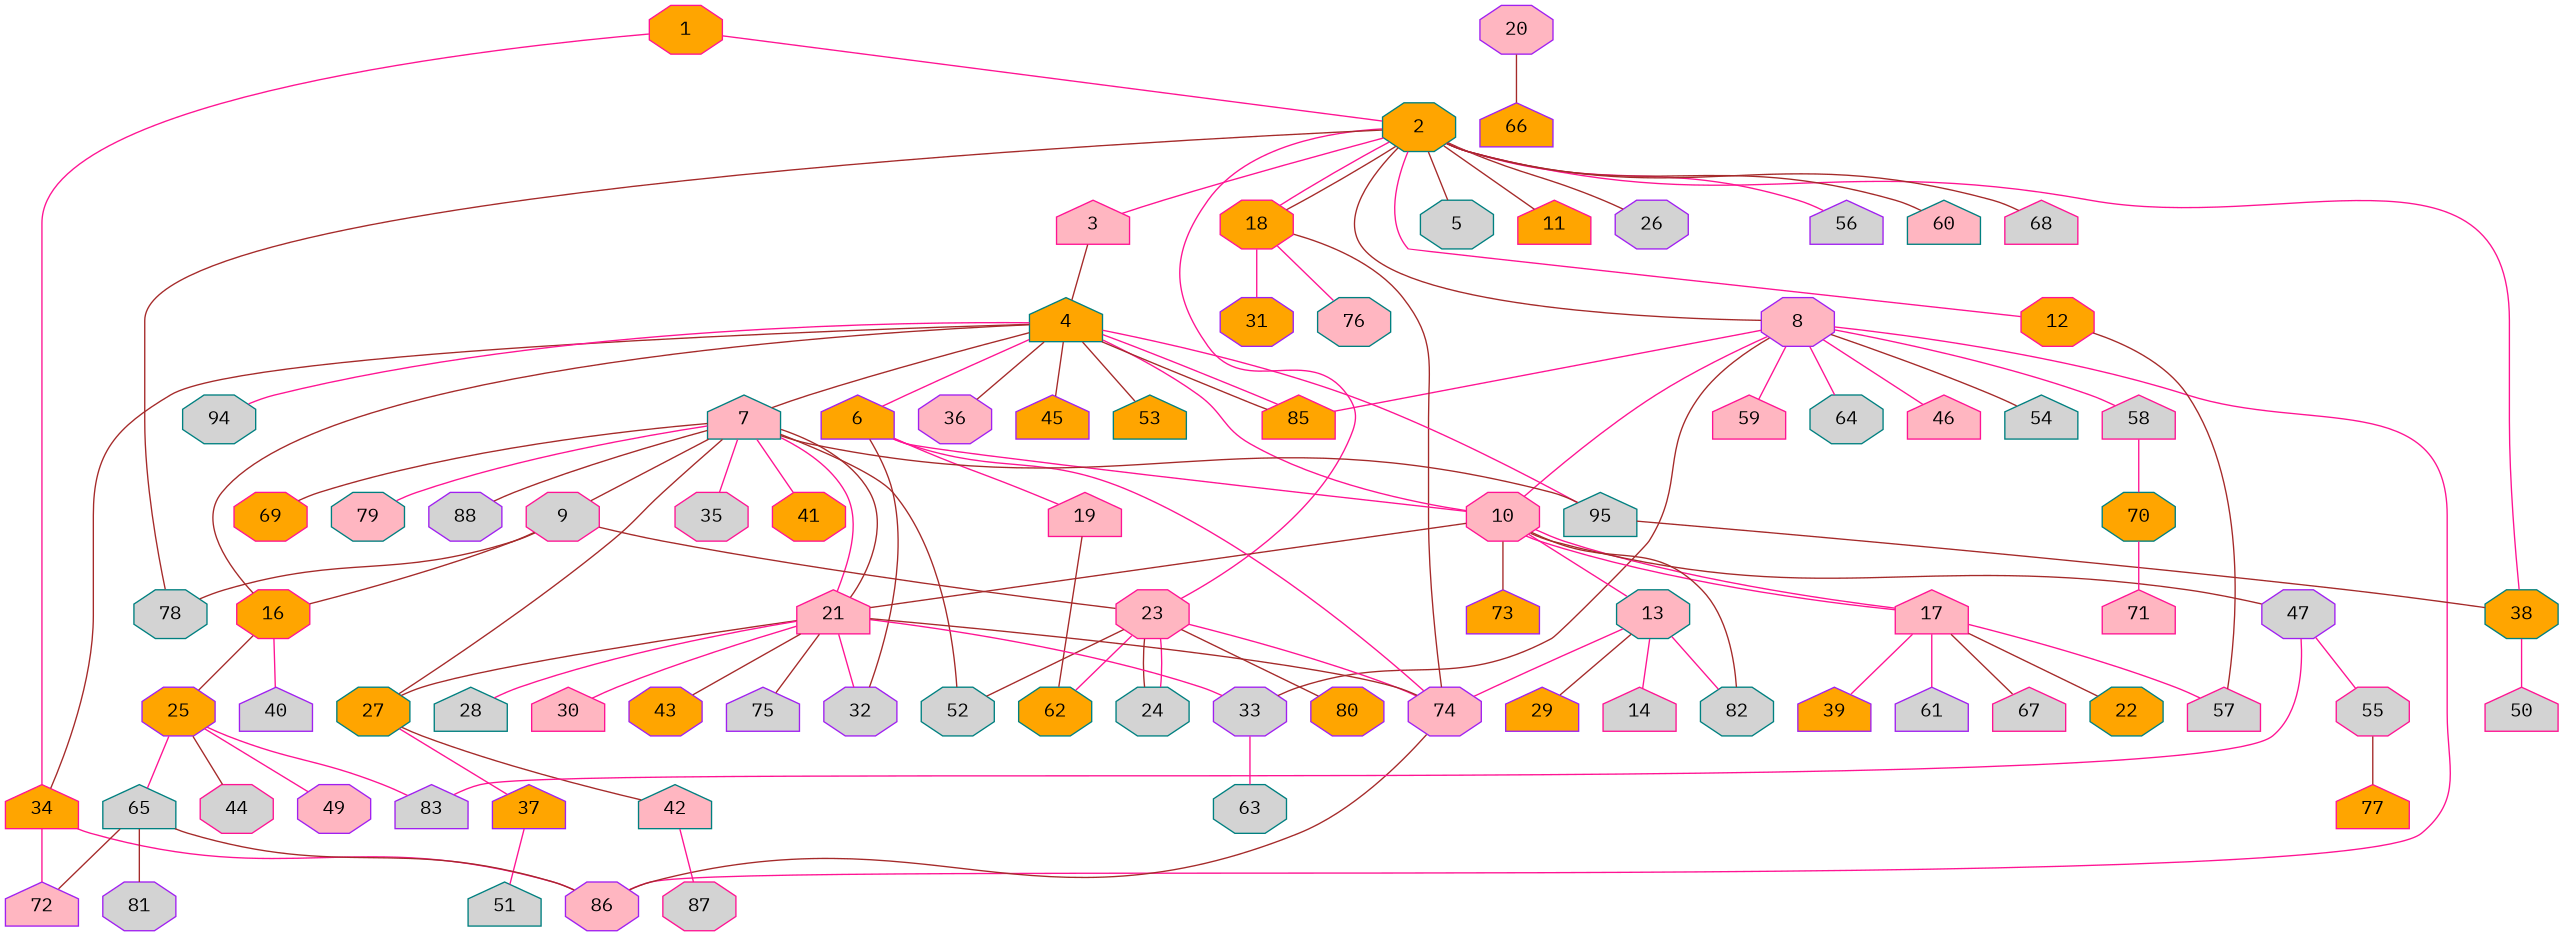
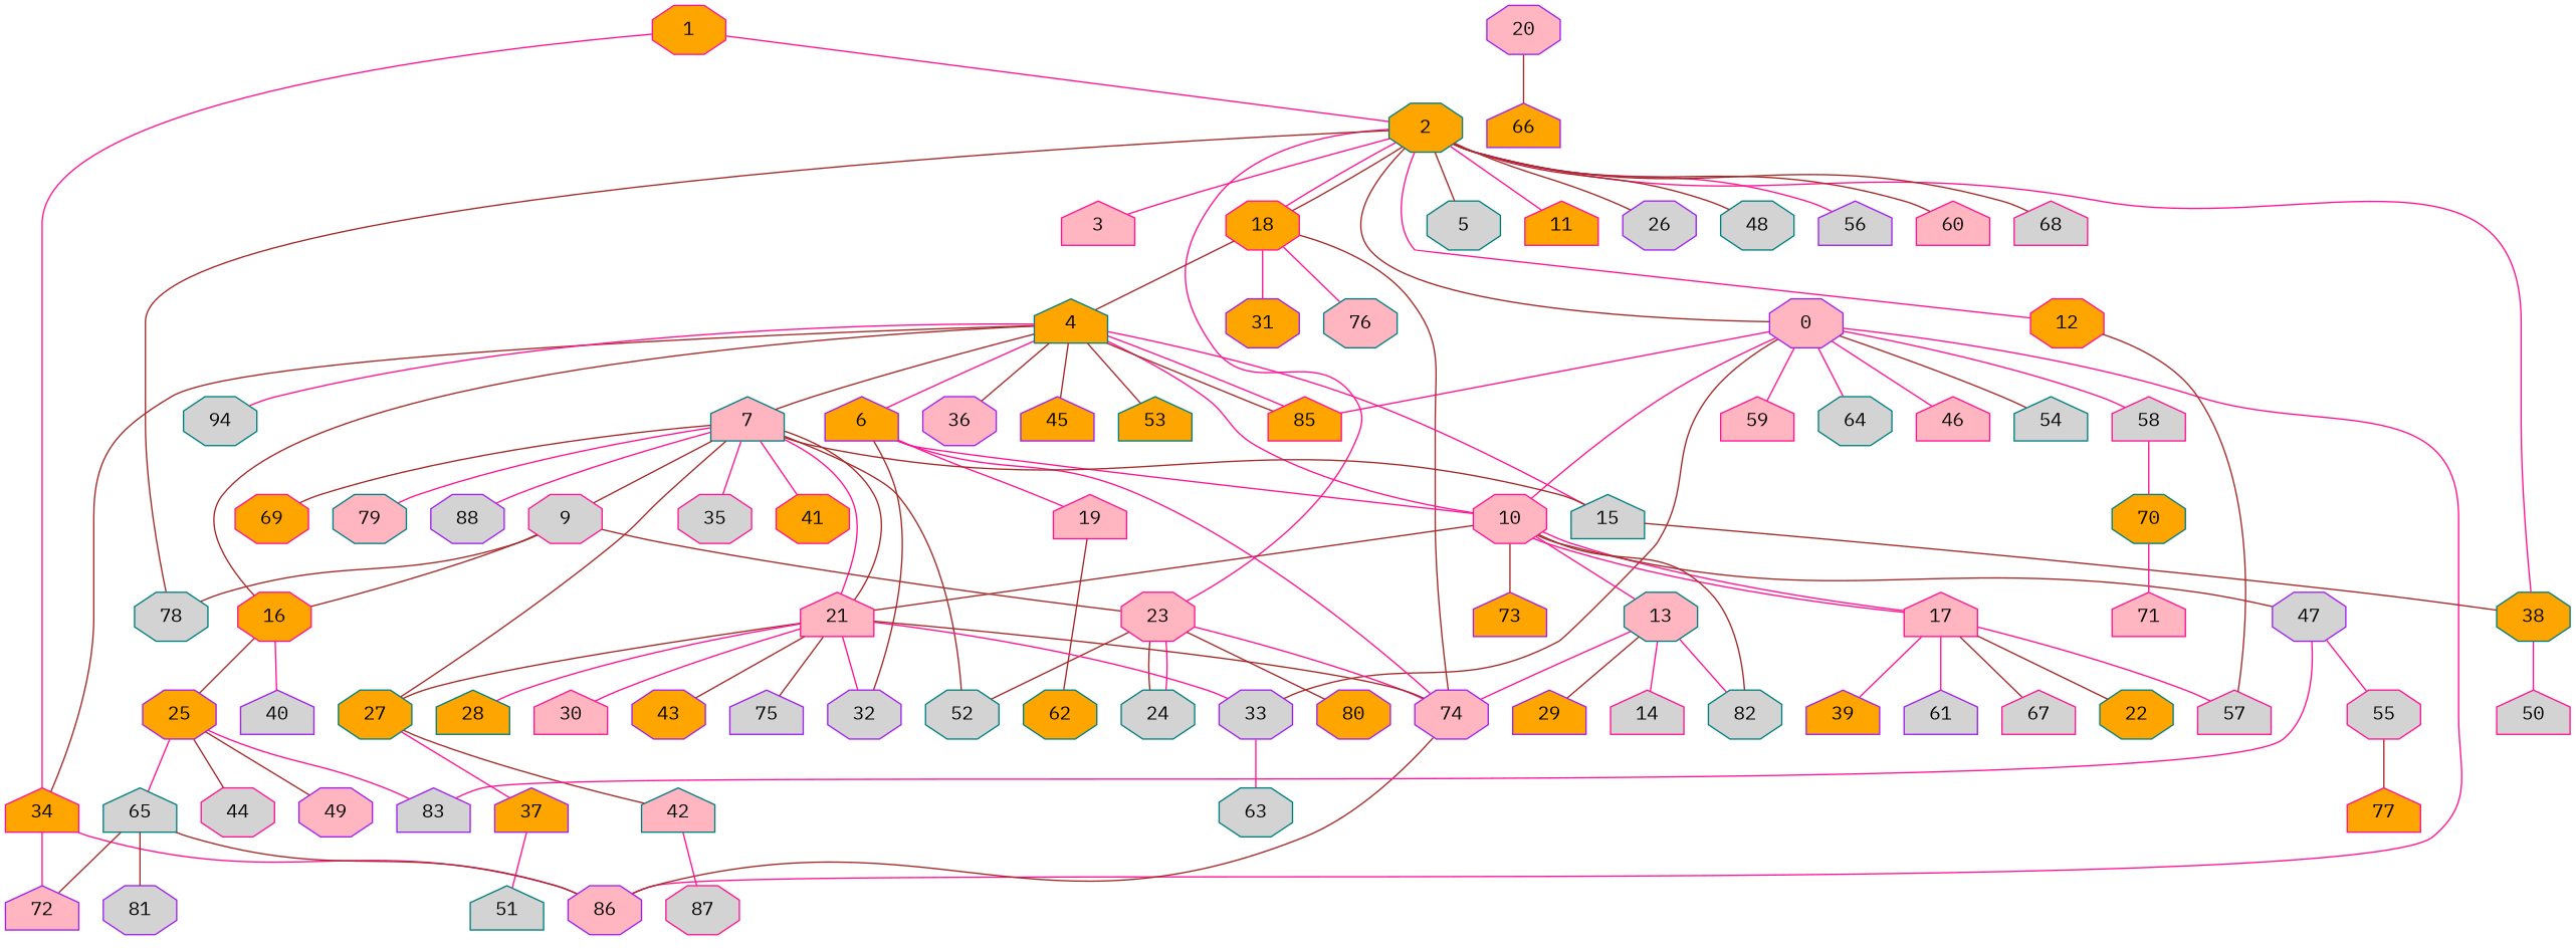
  graph {
    fontname="IBM Plex Mono"
    node [color=deeppink fillcolor=lightgrey fontname="IBM Plex Mono" shape=octagon style=filled]
    edge [color=deeppink fontname="IBM Plex Mono"]
    1 [fillcolor=orange]
    2 [color=teal fillcolor=orange]
    34 [fillcolor=orange shape=house]
    3 [fillcolor=lightpink shape=house]
    5 [color=teal]
-   8 [color=purple fillcolor=lightpink]
+   8 [color=purple fillcolor=lightpink label=0]
    11 [fillcolor=orange shape=house]
    12 [fillcolor=orange]
    18 [fillcolor=orange]
    23 [fillcolor=lightpink]
    26 [color=purple]
    38 [color=teal fillcolor=orange]
+   48 [color=teal]
    56 [color=purple shape=house]
-   60 [color=teal fillcolor=lightpink shape=house]
+   60 [fillcolor=lightpink shape=house]
    68 [shape=house]
    78 [color=teal]
    86 [color=purple fillcolor=lightpink]
    72 [color=purple fillcolor=lightpink shape=house]
    4 [color=teal fillcolor=orange shape=house]
    10 [fillcolor=lightpink]
    85 [fillcolor=orange shape=house]
    33 [color=purple]
    46 [fillcolor=lightpink shape=house]
    54 [color=teal shape=house]
    58 [shape=house]
    59 [fillcolor=lightpink shape=house]
    64 [color=teal]
    57 [shape=house]
    74 [color=purple fillcolor=lightpink]
    31 [color=purple fillcolor=orange]
    76 [color=teal fillcolor=lightpink]
    52 [color=teal]
    62 [color=teal fillcolor=orange]
    24 [color=teal]
    80 [color=purple fillcolor=orange]
    50 [shape=house]
    6 [color=purple fillcolor=orange shape=house]
    7 [color=teal fillcolor=lightpink shape=house]
-   15 [color=teal shape=house label=95]
+   15 [color=teal shape=house]
    16 [fillcolor=orange]
    36 [color=purple fillcolor=lightpink]
    45 [color=purple fillcolor=orange shape=house]
    53 [color=teal fillcolor=orange shape=house]
    n45 [color=teal label=94]
    19 [fillcolor=lightpink shape=house]
    32 [color=purple]
    9
    21 [fillcolor=lightpink shape=house]
    27 [color=teal fillcolor=orange]
    35
    41 [fillcolor=orange]
    69 [fillcolor=orange]
    79 [color=teal fillcolor=lightpink]
    88 [color=purple]
    13 [color=teal fillcolor=lightpink]
    17 [fillcolor=lightpink shape=house]
    47 [color=purple]
    73 [color=purple fillcolor=orange shape=house]
    82 [color=teal]
    25 [color=purple fillcolor=orange]
    40 [color=purple shape=house]
-   28 [color=teal shape=house]
+   28 [color=teal fillcolor=orange shape=house]
    30 [fillcolor=lightpink shape=house]
    43 [color=purple fillcolor=orange]
    75 [color=purple shape=house]
    37 [color=purple fillcolor=orange shape=house]
    42 [color=teal fillcolor=lightpink shape=house]
    63 [color=teal]
    70 [color=teal fillcolor=orange]
    14 [shape=house]
    29 [color=purple fillcolor=orange shape=house]
    22 [color=teal fillcolor=orange]
    39 [color=purple fillcolor=orange shape=house]
    61 [color=purple shape=house]
    67 [shape=house]
    83 [color=purple shape=house]
    55
    44
    49 [color=purple fillcolor=lightpink]
    65 [color=teal shape=house]
    20 [color=purple fillcolor=lightpink]
    66 [color=purple fillcolor=orange shape=house]
    81 [color=purple]
    51 [color=teal shape=house]
    87
    77 [fillcolor=orange shape=house]
    71 [fillcolor=lightpink shape=house]
    1 -- 2
    1 -- 34
    2 -- 3
    2 -- 5 [color=brown]
    2 -- 8 [color=brown]
-   2 -- 11 [color=brown]
+   2 -- 11
    2 -- 12
    2 -- 18
    2 -- 18 [color=brown]
    2 -- 23
    2 -- 26 [color=brown]
    2 -- 38
+   2 -- 48 [color=brown]
    2 -- 56
    2 -- 60 [color=brown]
    2 -- 68 [color=brown]
    2 -- 78 [color=brown]
    34 -- 86
    34 -- 72
-   3 -- 4 [color=brown]
+   18 -- 4 [color=brown]
    8 -- 86
    8 -- 10
    8 -- 85
    8 -- 33 [color=brown]
    8 -- 46
    8 -- 54 [color=brown]
    8 -- 58
    8 -- 59
    8 -- 64
    12 -- 57 [color=brown]
    18 -- 74 [color=brown]
    18 -- 31
    18 -- 76
    23 -- 74
    23 -- 52 [color=brown]
-   23 -- 62
    23 -- 24 [color=brown]
    23 -- 24
    23 -- 80 [color=brown]
    38 -- 50
    4 -- 34 [color=brown]
    4 -- 10
    4 -- 85 [color=brown]
    4 -- 85
    4 -- 6
    4 -- 7 [color=brown]
    4 -- 15
    4 -- 16 [color=brown]
    4 -- 36 [color=brown]
    4 -- 45 [color=brown]
    4 -- 53 [color=brown]
    4 -- n45
    10 -- 21 [color=brown]
    10 -- 13
    10 -- 17
    10 -- 17
    10 -- 47 [color=brown]
    10 -- 73 [color=brown]
    10 -- 82 [color=brown]
    33 -- 63
    58 -- 70
    74 -- 86 [color=brown]
    6 -- 10
    6 -- 74
    6 -- 19
    6 -- 32 [color=brown]
    7 -- 52 [color=brown]
    7 -- 15 [color=brown]
    7 -- 9 [color=brown]
    7 -- 21
    7 -- 21 [color=brown]
    7 -- 27 [color=brown]
    7 -- 35
    7 -- 41
    7 -- 69 [color=brown]
    7 -- 79
-   7 -- 88 [color=brown]
+   7 -- 88
    15 -- 38 [color=brown]
    16 -- 25 [color=brown]
    16 -- 40
    19 -- 62 [color=brown]
    9 -- 23 [color=brown]
    9 -- 78 [color=brown]
    9 -- 16 [color=brown]
    21 -- 33
    21 -- 74 [color=brown]
    21 -- 32
    21 -- 27 [color=brown]
    21 -- 28
    21 -- 30
    21 -- 43 [color=brown]
    21 -- 75 [color=brown]
    27 -- 37
    27 -- 42 [color=brown]
    13 -- 74
    13 -- 82
    13 -- 14
    13 -- 29 [color=brown]
    17 -- 57
    17 -- 22 [color=brown]
    17 -- 39
    17 -- 61
    17 -- 67 [color=brown]
    47 -- 83
    47 -- 55
    25 -- 83
    25 -- 44 [color=brown]
-   25 -- 49
+   25 -- 49 [color=brown]
    25 -- 65
    37 -- 51
    42 -- 87
    70 -- 71
    55 -- 77 [color=brown]
    65 -- 86 [color=brown]
    65 -- 72 [color=brown]
    65 -- 81 [color=brown]
    20 -- 66 [color=brown]
  }
